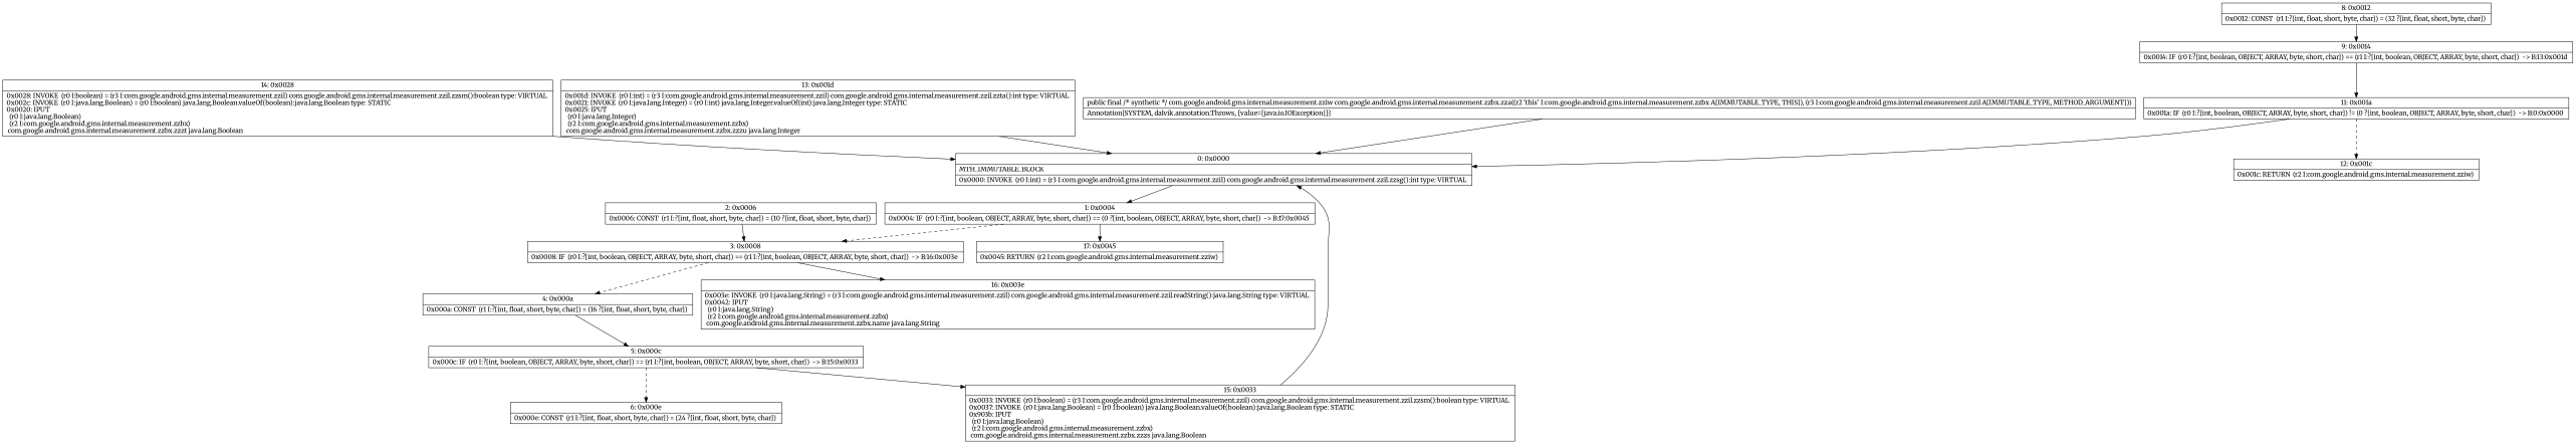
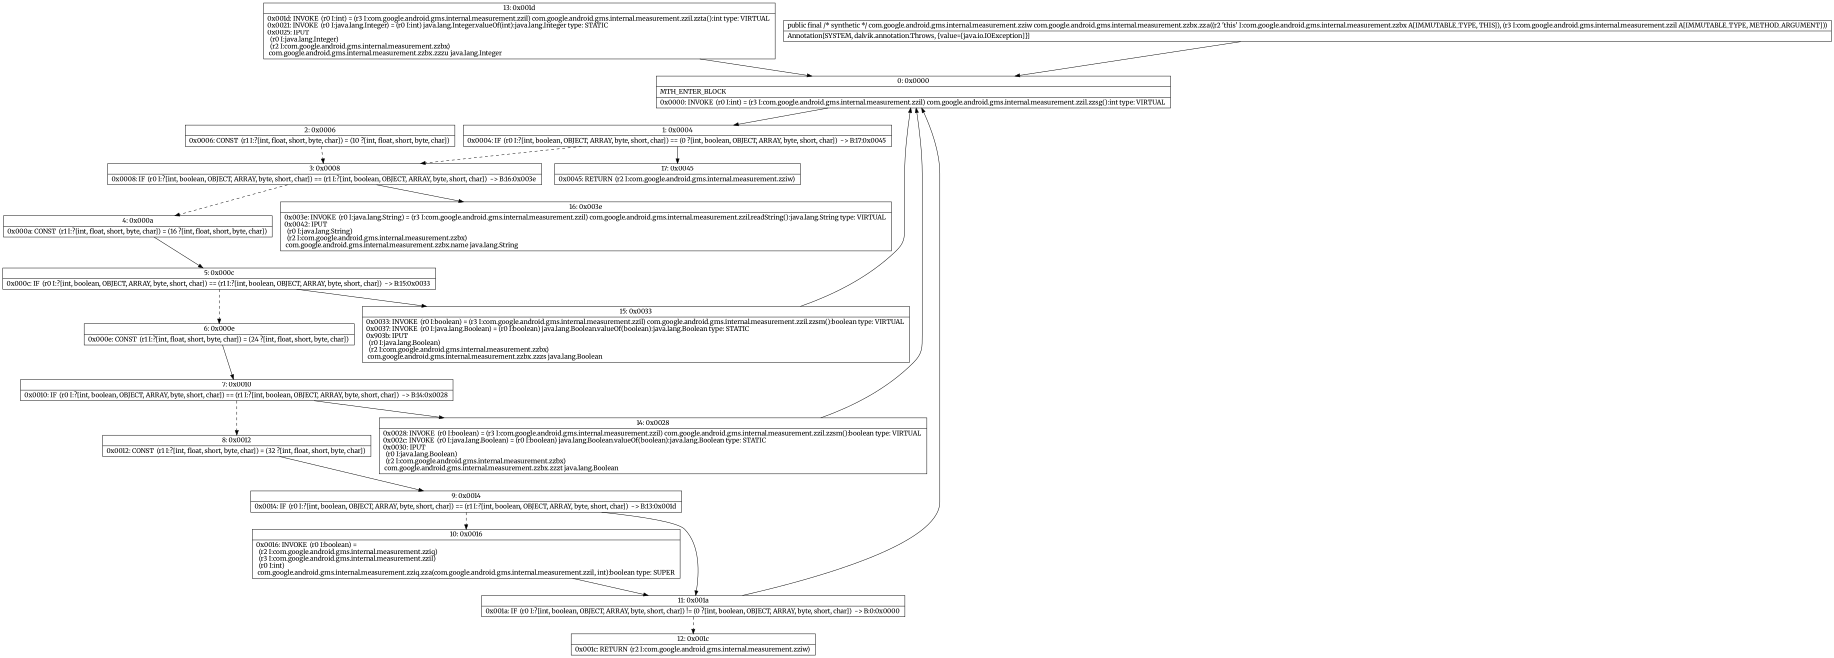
  digraph {
    fontname=Merriweather
    node [fontname=Merriweather shape=record]
    edge [fontname=Merriweather]
-   n1 [label="{0\:\ 0x0000|MTH_IMMUTABLE_BLOCK\l|0x0000: INVOKE  (r0 I:int) = (r3 I:com.google.android.gms.internal.measurement.zzil) com.google.android.gms.internal.measurement.zzil.zzsg():int type: VIRTUAL \l}"]
+   n1 [label="{0\:\ 0x0000|MTH_ENTER_BLOCK\l|0x0000: INVOKE  (r0 I:int) = (r3 I:com.google.android.gms.internal.measurement.zzil) com.google.android.gms.internal.measurement.zzil.zzsg():int type: VIRTUAL \l}"]
    n2 [label="{1\:\ 0x0004|0x0004: IF  (r0 I:?[int, boolean, OBJECT, ARRAY, byte, short, char]) == (0 ?[int, boolean, OBJECT, ARRAY, byte, short, char])  \-\> B:17:0x0045 \l}"]
    n3 [label="{17\:\ 0x0045|0x0045: RETURN  (r2 I:com.google.android.gms.internal.measurement.zziw) \l}"]
    n4 [label="{3\:\ 0x0008|0x0008: IF  (r0 I:?[int, boolean, OBJECT, ARRAY, byte, short, char]) == (r1 I:?[int, boolean, OBJECT, ARRAY, byte, short, char])  \-\> B:16:0x003e \l}"]
    n5 [label="{2\:\ 0x0006|0x0006: CONST  (r1 I:?[int, float, short, byte, char]) = (10 ?[int, float, short, byte, char]) \l}"]
    n6 [label="{4\:\ 0x000a|0x000a: CONST  (r1 I:?[int, float, short, byte, char]) = (16 ?[int, float, short, byte, char]) \l}"]
    n7 [label="{16\:\ 0x003e|0x003e: INVOKE  (r0 I:java.lang.String) = (r3 I:com.google.android.gms.internal.measurement.zzil) com.google.android.gms.internal.measurement.zzil.readString():java.lang.String type: VIRTUAL \l0x0042: IPUT  \l  (r0 I:java.lang.String)\l  (r2 I:com.google.android.gms.internal.measurement.zzbx)\l com.google.android.gms.internal.measurement.zzbx.name java.lang.String \l}"]
    n8 [label="{5\:\ 0x000c|0x000c: IF  (r0 I:?[int, boolean, OBJECT, ARRAY, byte, short, char]) == (r1 I:?[int, boolean, OBJECT, ARRAY, byte, short, char])  \-\> B:15:0x0033 \l}"]
    n9 [label="{6\:\ 0x000e|0x000e: CONST  (r1 I:?[int, float, short, byte, char]) = (24 ?[int, float, short, byte, char]) \l}"]
    n10 [label="{15\:\ 0x0033|0x0033: INVOKE  (r0 I:boolean) = (r3 I:com.google.android.gms.internal.measurement.zzil) com.google.android.gms.internal.measurement.zzil.zzsm():boolean type: VIRTUAL \l0x0037: INVOKE  (r0 I:java.lang.Boolean) = (r0 I:boolean) java.lang.Boolean.valueOf(boolean):java.lang.Boolean type: STATIC \l0x903b: IPUT  \l  (r0 I:java.lang.Boolean)\l  (r2 I:com.google.android.gms.internal.measurement.zzbx)\l com.google.android.gms.internal.measurement.zzbx.zzzs java.lang.Boolean \l}"]
+   n11 [label="{7\:\ 0x0010|0x0010: IF  (r0 I:?[int, boolean, OBJECT, ARRAY, byte, short, char]) == (r1 I:?[int, boolean, OBJECT, ARRAY, byte, short, char])  \-\> B:14:0x0028 \l}"]
    n12 [label="{8\:\ 0x0012|0x0012: CONST  (r1 I:?[int, float, short, byte, char]) = (32 ?[int, float, short, byte, char]) \l}"]
-   n13 [label="{14\:\ 0x0028|0x0028: INVOKE  (r0 I:boolean) = (r3 I:com.google.android.gms.internal.measurement.zzil) com.google.android.gms.internal.measurement.zzil.zzsm():boolean type: VIRTUAL \l0x002c: INVOKE  (r0 I:java.lang.Boolean) = (r0 I:boolean) java.lang.Boolean.valueOf(boolean):java.lang.Boolean type: STATIC \l0x0020: IPUT  \l  (r0 I:java.lang.Boolean)\l  (r2 I:com.google.android.gms.internal.measurement.zzbx)\l com.google.android.gms.internal.measurement.zzbx.zzzt java.lang.Boolean \l}"]
+   n13 [label="{14\:\ 0x0028|0x0028: INVOKE  (r0 I:boolean) = (r3 I:com.google.android.gms.internal.measurement.zzil) com.google.android.gms.internal.measurement.zzil.zzsm():boolean type: VIRTUAL \l0x002c: INVOKE  (r0 I:java.lang.Boolean) = (r0 I:boolean) java.lang.Boolean.valueOf(boolean):java.lang.Boolean type: STATIC \l0x0030: IPUT  \l  (r0 I:java.lang.Boolean)\l  (r2 I:com.google.android.gms.internal.measurement.zzbx)\l com.google.android.gms.internal.measurement.zzbx.zzzt java.lang.Boolean \l}"]
    n14 [label="{9\:\ 0x0014|0x0014: IF  (r0 I:?[int, boolean, OBJECT, ARRAY, byte, short, char]) == (r1 I:?[int, boolean, OBJECT, ARRAY, byte, short, char])  \-\> B:13:0x001d \l}"]
+   n15 [label="{10\:\ 0x0016|0x0016: INVOKE  (r0 I:boolean) = \l  (r2 I:com.google.android.gms.internal.measurement.zziq)\l  (r3 I:com.google.android.gms.internal.measurement.zzil)\l  (r0 I:int)\l com.google.android.gms.internal.measurement.zziq.zza(com.google.android.gms.internal.measurement.zzil, int):boolean type: SUPER \l}"]
    n16 [label="{11\:\ 0x001a|0x001a: IF  (r0 I:?[int, boolean, OBJECT, ARRAY, byte, short, char]) != (0 ?[int, boolean, OBJECT, ARRAY, byte, short, char])  \-\> B:0:0x0000 \l}"]
    n17 [label="{13\:\ 0x001d|0x001d: INVOKE  (r0 I:int) = (r3 I:com.google.android.gms.internal.measurement.zzil) com.google.android.gms.internal.measurement.zzil.zzta():int type: VIRTUAL \l0x0021: INVOKE  (r0 I:java.lang.Integer) = (r0 I:int) java.lang.Integer.valueOf(int):java.lang.Integer type: STATIC \l0x0025: IPUT  \l  (r0 I:java.lang.Integer)\l  (r2 I:com.google.android.gms.internal.measurement.zzbx)\l com.google.android.gms.internal.measurement.zzbx.zzzu java.lang.Integer \l}"]
    n18 [label="{12\:\ 0x001c|0x001c: RETURN  (r2 I:com.google.android.gms.internal.measurement.zziw) \l}"]
    n19 [label="{public final \/* synthetic *\/ com.google.android.gms.internal.measurement.zziw com.google.android.gms.internal.measurement.zzbx.zza((r2 'this' I:com.google.android.gms.internal.measurement.zzbx A[IMMUTABLE_TYPE, THIS]), (r3 I:com.google.android.gms.internal.measurement.zzil A[IMMUTABLE_TYPE, METHOD_ARGUMENT]))  | Annotation[SYSTEM, dalvik.annotation.Throws, \{value=[java.io.IOException]\}]\l}"]
    n1 -> n2
    n2 -> n3
    n2 -> n4 [style=dashed]
    n4 -> n6 [style=dashed]
    n4 -> n7
-   n5 -> n4
+   n5 -> n4 [style=dashed]
    n6 -> n8
    n8 -> n9 [style=dashed]
    n8 -> n10
+   n9 -> n11
    n10 -> n1
+   n11 -> n12 [style=dashed]
+   n11 -> n13
    n12 -> n14
    n13 -> n1
+   n14 -> n15 [style=dashed]
    n14 -> n16
+   n15 -> n16
    n16 -> n1
    n16 -> n18 [style=dashed]
    n17 -> n1
    n19 -> n1
  }
